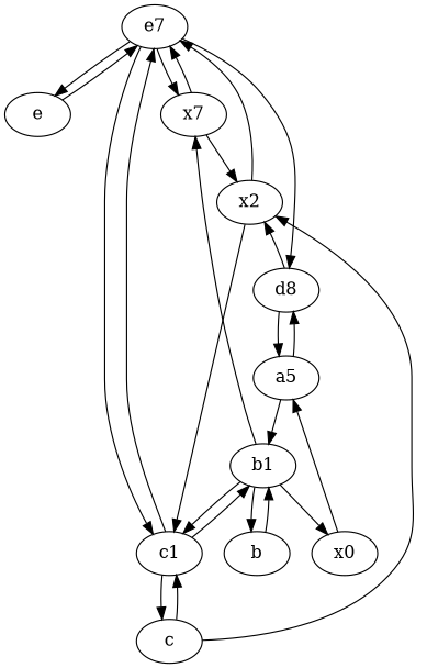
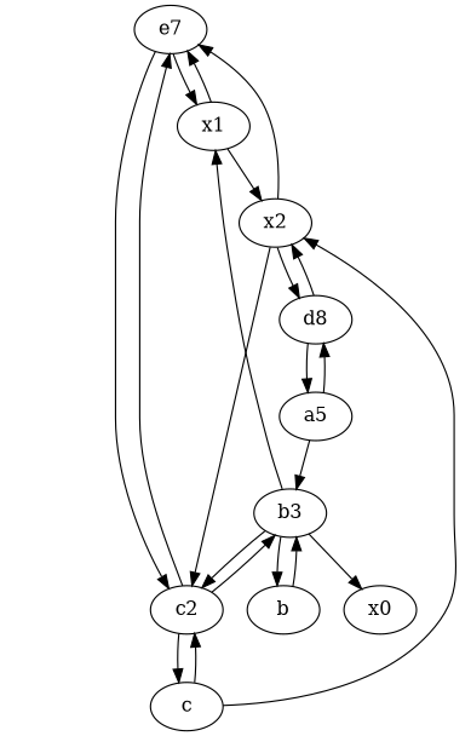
  digraph {
    n1 [label=e7]
-   e
-   x1 [label=x7]
-   c1
+   x1
+   c1 [label=c2]
    x2
-   b1
+   b1 [label=b3]
    c
    n8 [label=a5]
    n9 [label=d8]
    b
    x0
-   n1 -> e
    n1 -> x1
    n1 -> c1
-   e -> n1
    x1 -> n1
    x1 -> x2
    c1 -> n1
    c1 -> b1
    c1 -> c
    x2 -> n1
    x2 -> c1
-   n1 -> n9
+   x2 -> n9
    b1 -> x1
    b1 -> c1
    b1 -> b
    b1 -> x0
    c -> c1
    c -> x2
    n8 -> b1
    n8 -> n9
    n9 -> x2
    n9 -> n8
    b -> b1
-   x0 -> n8
  }
